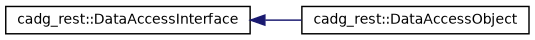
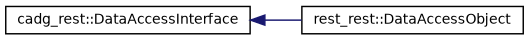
  digraph {
    rankdir=LR
    node [color=black fillcolor=white fontname=Helvetica fontsize=10 shape=record style=filled]
    n1 [height=0.2 label="cadg_rest::DataAccessInterface" width=0.4]
-   n2 [height=0.2 label="cadg_rest::DataAccessObject" width=0.4]
+   n2 [height=0.2 label="rest_rest::DataAccessObject" width=0.4]
    n1 -> n2 [color=midnightblue dir=back fontname=Helvetica fontsize=10 labelfontname=Helvetica labelfontsize=10 style=solid]
  }
